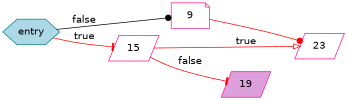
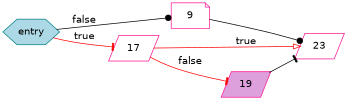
  digraph {
    fontname="DejaVu Sans"
    rankdir=LR
    node [color=deeppink fillcolor=white fontname="DejaVu Sans" shape=parallelogram style=filled]
    edge [arrowhead=tee color=black fontname="DejaVu Sans"]
    n1 [color=teal fillcolor=lightblue label=entry shape=hexagon]
    9 [shape=note]
-   15
+   15 [label=17]
    23
    19 [fillcolor=plum]
    n1 -> 9 [arrowhead=dot label=false]
    n1 -> 15 [color=red label=true]
-   9 -> 23 [arrowhead=dot color=red]
+   9 -> 23 [arrowhead=dot]
    15 -> 23 [arrowhead=onormal color=red label=true]
    15 -> 19 [color=red label=false]
+   19 -> 23
  }
